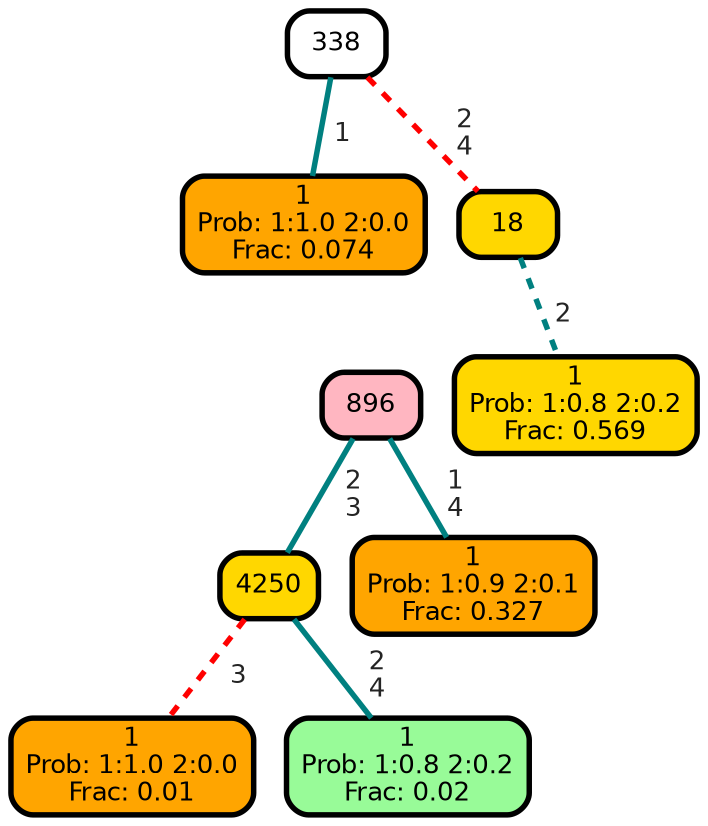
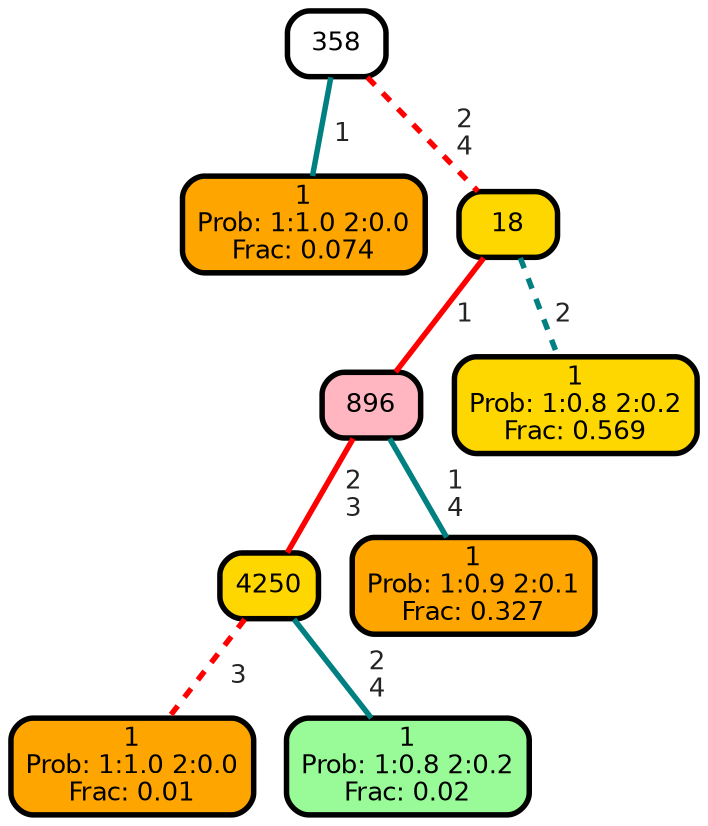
  graph {
    ranksep="0 equally"
    splines=straight
    node [color=black fillcolor=orange fontcolor=black fontname=helvetica penwidth=3 shape=box style="filled, rounded"]
    edge [color=teal fontcolor=grey14 fontname=helvetica fontweight=bold penwidth=3 style=solid]
    n1 [label="1\nProb: 1:1.0 2:0.0\nFrac: 0.074"]
-   n2 [fillcolor=white label=338]
+   n2 [fillcolor=white label=358]
    n3 [fillcolor=gold label=18]
    n4 [fillcolor=lightpink label=896]
    n5 [fillcolor=gold label="1\nProb: 1:0.8 2:0.2\nFrac: 0.569"]
    n6 [label="1\nProb: 1:1.0 2:0.0\nFrac: 0.01"]
    n7 [fillcolor=gold label=4250]
    n8 [fillcolor=palegreen label="1\nProb: 1:0.8 2:0.2\nFrac: 0.02"]
    n9 [label="1\nProb: 1:0.9 2:0.1\nFrac: 0.327"]
    subgraph sub_1 {
      rank=same
    }
    n2 -- n1 [label=" 1"]
    n2 -- n3 [color=red label=" 2\n 4" style=dashed]
+   n3 -- n4 [color=red label=" 1"]
    n3 -- n5 [label=" 2" style=dashed]
-   n4 -- n7 [label=" 2\n 3"]
+   n4 -- n7 [color=red label=" 2\n 3"]
    n4 -- n9 [label=" 1\n 4"]
    n7 -- n6 [color=red label=" 3" style=dashed]
    n7 -- n8 [label=" 2\n 4"]
  }
